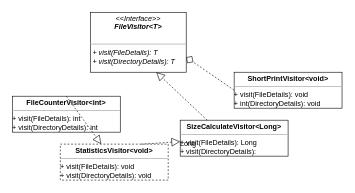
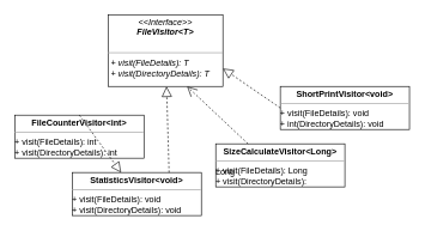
  <mxCell id="0" />
  <mxCell id="1" parent="0" />
  <mxCell id="2" value="&lt;p style=&quot;margin:0px;margin-top:4px;text-align:center;&quot;&gt;&lt;i&gt;&amp;lt;&amp;lt;Interface&amp;gt;&amp;gt;&lt;/i&gt;&lt;br&gt;&lt;b&gt;&lt;i&gt;FileVisitor&amp;lt;T&amp;gt;&lt;/i&gt;&lt;/b&gt;&lt;/p&gt;&lt;br&gt;&lt;hr size=&quot;1&quot;&gt;&lt;p style=&quot;margin:0px;margin-left:4px;&quot;&gt;&lt;i&gt;+ visit(FileDetails): T&lt;br&gt;+ visit(DirectoryDetails): T&lt;/i&gt;&lt;/p&gt;" style="verticalAlign=top;align=left;overflow=fill;fontSize=12;fontFamily=Helvetica;html=1;" vertex="1" parent="1"><mxGeometry x="150" y="20" width="160" height="100" as="geometry" /></mxCell>
  <mxCell id="3" value="&lt;p style=&quot;margin:0px;margin-top:4px;text-align:center;&quot;&gt;&lt;b&gt;FileCounterVisitor&amp;lt;int&amp;gt;&lt;/b&gt;&lt;/p&gt;&lt;hr size=&quot;1&quot;&gt;&lt;div style=&quot;height:2px;&quot;&gt;+ visit(FileDetails): int&lt;br&gt;+ visit(DirectoryDetails): int&lt;/div&gt;" style="verticalAlign=top;align=left;overflow=fill;fontSize=12;fontFamily=Helvetica;html=1;" vertex="1" parent="1"><mxGeometry x="20" y="160" width="180" height="60" as="geometry" /></mxCell>
- <mxCell id="4" value="&lt;p style=&quot;margin:0px;margin-top:4px;text-align:center;&quot;&gt;&lt;b&gt;StatisticsVisitor&amp;lt;void&amp;gt;&lt;/b&gt;&lt;/p&gt;&lt;hr size=&quot;1&quot;&gt;&lt;div style=&quot;height:2px;&quot;&gt;+ visit(FileDetails): void&lt;br&gt;+ visit(DirectoryDetails): void&lt;/div&gt;" style="verticalAlign=top;align=left;overflow=fill;fontSize=12;fontFamily=Helvetica;html=1;dashed=1;" vertex="1" parent="1"><mxGeometry x="100" y="240" width="180" height="60" as="geometry" /></mxCell>
+ <mxCell id="4" value="&lt;p style=&quot;margin:0px;margin-top:4px;text-align:center;&quot;&gt;&lt;b&gt;StatisticsVisitor&amp;lt;void&amp;gt;&lt;/b&gt;&lt;/p&gt;&lt;hr size=&quot;1&quot;&gt;&lt;div style=&quot;height:2px;&quot;&gt;+ visit(FileDetails): void&lt;br&gt;+ visit(DirectoryDetails): void&lt;/div&gt;" style="verticalAlign=top;align=left;overflow=fill;fontSize=12;fontFamily=Helvetica;html=1;" vertex="1" parent="1"><mxGeometry x="100" y="240" width="180" height="60" as="geometry" /></mxCell>
  <mxCell id="5" value="&lt;p style=&quot;margin:0px;margin-top:4px;text-align:center;&quot;&gt;&lt;b&gt;ShortPrintVisitor&amp;lt;void&amp;gt;&lt;/b&gt;&lt;/p&gt;&lt;hr size=&quot;1&quot;&gt;&lt;div style=&quot;height:2px;&quot;&gt;+ visit(FileDetails): void&lt;br&gt;+ int(DirectoryDetails): void&lt;/div&gt;" style="verticalAlign=top;align=left;overflow=fill;fontSize=12;fontFamily=Helvetica;html=1;" vertex="1" parent="1"><mxGeometry x="390" y="120" width="180" height="60" as="geometry" /></mxCell>
  <mxCell id="6" value="&lt;p style=&quot;margin:0px;margin-top:4px;text-align:center;&quot;&gt;&lt;b&gt;SizeCalculateVisitor&amp;lt;Long&amp;gt;&lt;/b&gt;&lt;/p&gt;&lt;hr size=&quot;1&quot;&gt;&lt;div style=&quot;height:2px;&quot;&gt;+ visit(FileDetails): Long&lt;br&gt;+ visit(DirectoryDetails):&amp;nbsp;&lt;/div&gt;Long" style="verticalAlign=top;align=left;overflow=fill;fontSize=12;fontFamily=Helvetica;html=1;" vertex="1" parent="1"><mxGeometry x="300" y="200" width="180" height="60" as="geometry" /></mxCell>
  <mxCell id="7" value="" style="endArrow=block;dashed=1;endFill=0;endSize=12;html=1;rounded=0;exitX=0.5;exitY=0;exitDx=0;exitDy=0;" edge="1" parent="1" source="3" target="4"><mxGeometry width="160" relative="1" as="geometry"><mxPoint x="120" y="150" as="sourcePoint" /><mxPoint x="260" y="150" as="targetPoint" /></mxGeometry></mxCell>
- <mxCell id="8" value="" style="endArrow=block;dashed=1;endFill=0;endSize=12;html=1;rounded=0;exitX=0.75;exitY=0;exitDx=0;exitDy=0;" edge="1" parent="1" source="4" target="6"><mxGeometry width="160" relative="1" as="geometry"><mxPoint x="120" y="170" as="sourcePoint" /><mxPoint x="200" y="130" as="targetPoint" /></mxGeometry></mxCell>
- <mxCell id="9" value="" style="endArrow=block;dashed=1;endFill=0;endSize=12;html=1;rounded=0;exitX=0.25;exitY=0;exitDx=0;exitDy=0;entryX=0.688;entryY=1;entryDx=0;entryDy=0;entryPerimeter=0;" edge="1" parent="1" source="6" target="2"><mxGeometry width="160" relative="1" as="geometry"><mxPoint x="130" y="180" as="sourcePoint" /><mxPoint x="210" y="140" as="targetPoint" /></mxGeometry></mxCell>
- <mxCell id="10" value="" style="endArrow=diamond;dashed=1;endFill=0;endSize=12;html=1;rounded=0;exitX=0;exitY=0.5;exitDx=0;exitDy=0;entryX=1;entryY=0.75;entryDx=0;entryDy=0;" edge="1" parent="1" source="5" target="2"><mxGeometry width="160" relative="1" as="geometry"><mxPoint x="100" y="150" as="sourcePoint" /><mxPoint x="260" y="150" as="targetPoint" /></mxGeometry></mxCell>
+ <mxCell id="8" value="" style="endArrow=block;dashed=1;endFill=0;endSize=12;html=1;rounded=0;exitX=0.75;exitY=0;exitDx=0;exitDy=0;" edge="1" parent="1" source="4" target="2"><mxGeometry width="160" relative="1" as="geometry"><mxPoint x="120" y="170" as="sourcePoint" /><mxPoint x="200" y="130" as="targetPoint" /></mxGeometry></mxCell>
+ <mxCell id="9" value="" style="endArrow=open;dashed=1;endFill=0;endSize=12;html=1;rounded=0;exitX=0.25;exitY=0;exitDx=0;exitDy=0;entryX=0.688;entryY=1;entryDx=0;entryDy=0;entryPerimeter=0;" edge="1" parent="1" source="6" target="2"><mxGeometry width="160" relative="1" as="geometry"><mxPoint x="130" y="180" as="sourcePoint" /><mxPoint x="210" y="140" as="targetPoint" /></mxGeometry></mxCell>
+ <mxCell id="10" value="" style="endArrow=block;dashed=1;endFill=0;endSize=12;html=1;rounded=0;exitX=0;exitY=0.5;exitDx=0;exitDy=0;entryX=1;entryY=0.75;entryDx=0;entryDy=0;" edge="1" parent="1" source="5" target="2"><mxGeometry width="160" relative="1" as="geometry"><mxPoint x="100" y="150" as="sourcePoint" /><mxPoint x="260" y="150" as="targetPoint" /></mxGeometry></mxCell>
